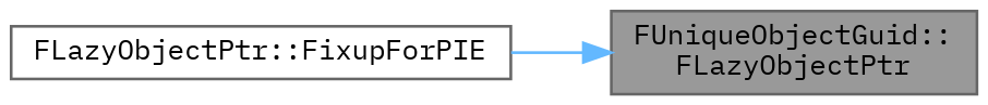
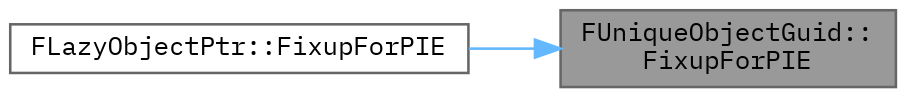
  digraph {
    rankdir=RL
    fontname="IBM Plex Mono"
    node [fontname="IBM Plex Mono" fontsize=10 shape=box style=filled]
-   n1 [color=gray40 fillcolor=grey60 fontcolor=black height=0.2 label="FUniqueObjectGuid::\lFLazyObjectPtr" width=0.4]
+   n1 [color=gray40 fillcolor=grey60 fontcolor=black height=0.2 label="FUniqueObjectGuid::\lFixupForPIE" width=0.4]
    n2 [color=grey40 fillcolor=white height=0.2 label="FLazyObjectPtr::FixupForPIE" width=0.4]
    n1 -> n2 [color=steelblue1 dir=back fontname="IBM Plex Mono" fontsize=10 labelfontname=Helvetica labelfontsize=10 style=solid]
  }
